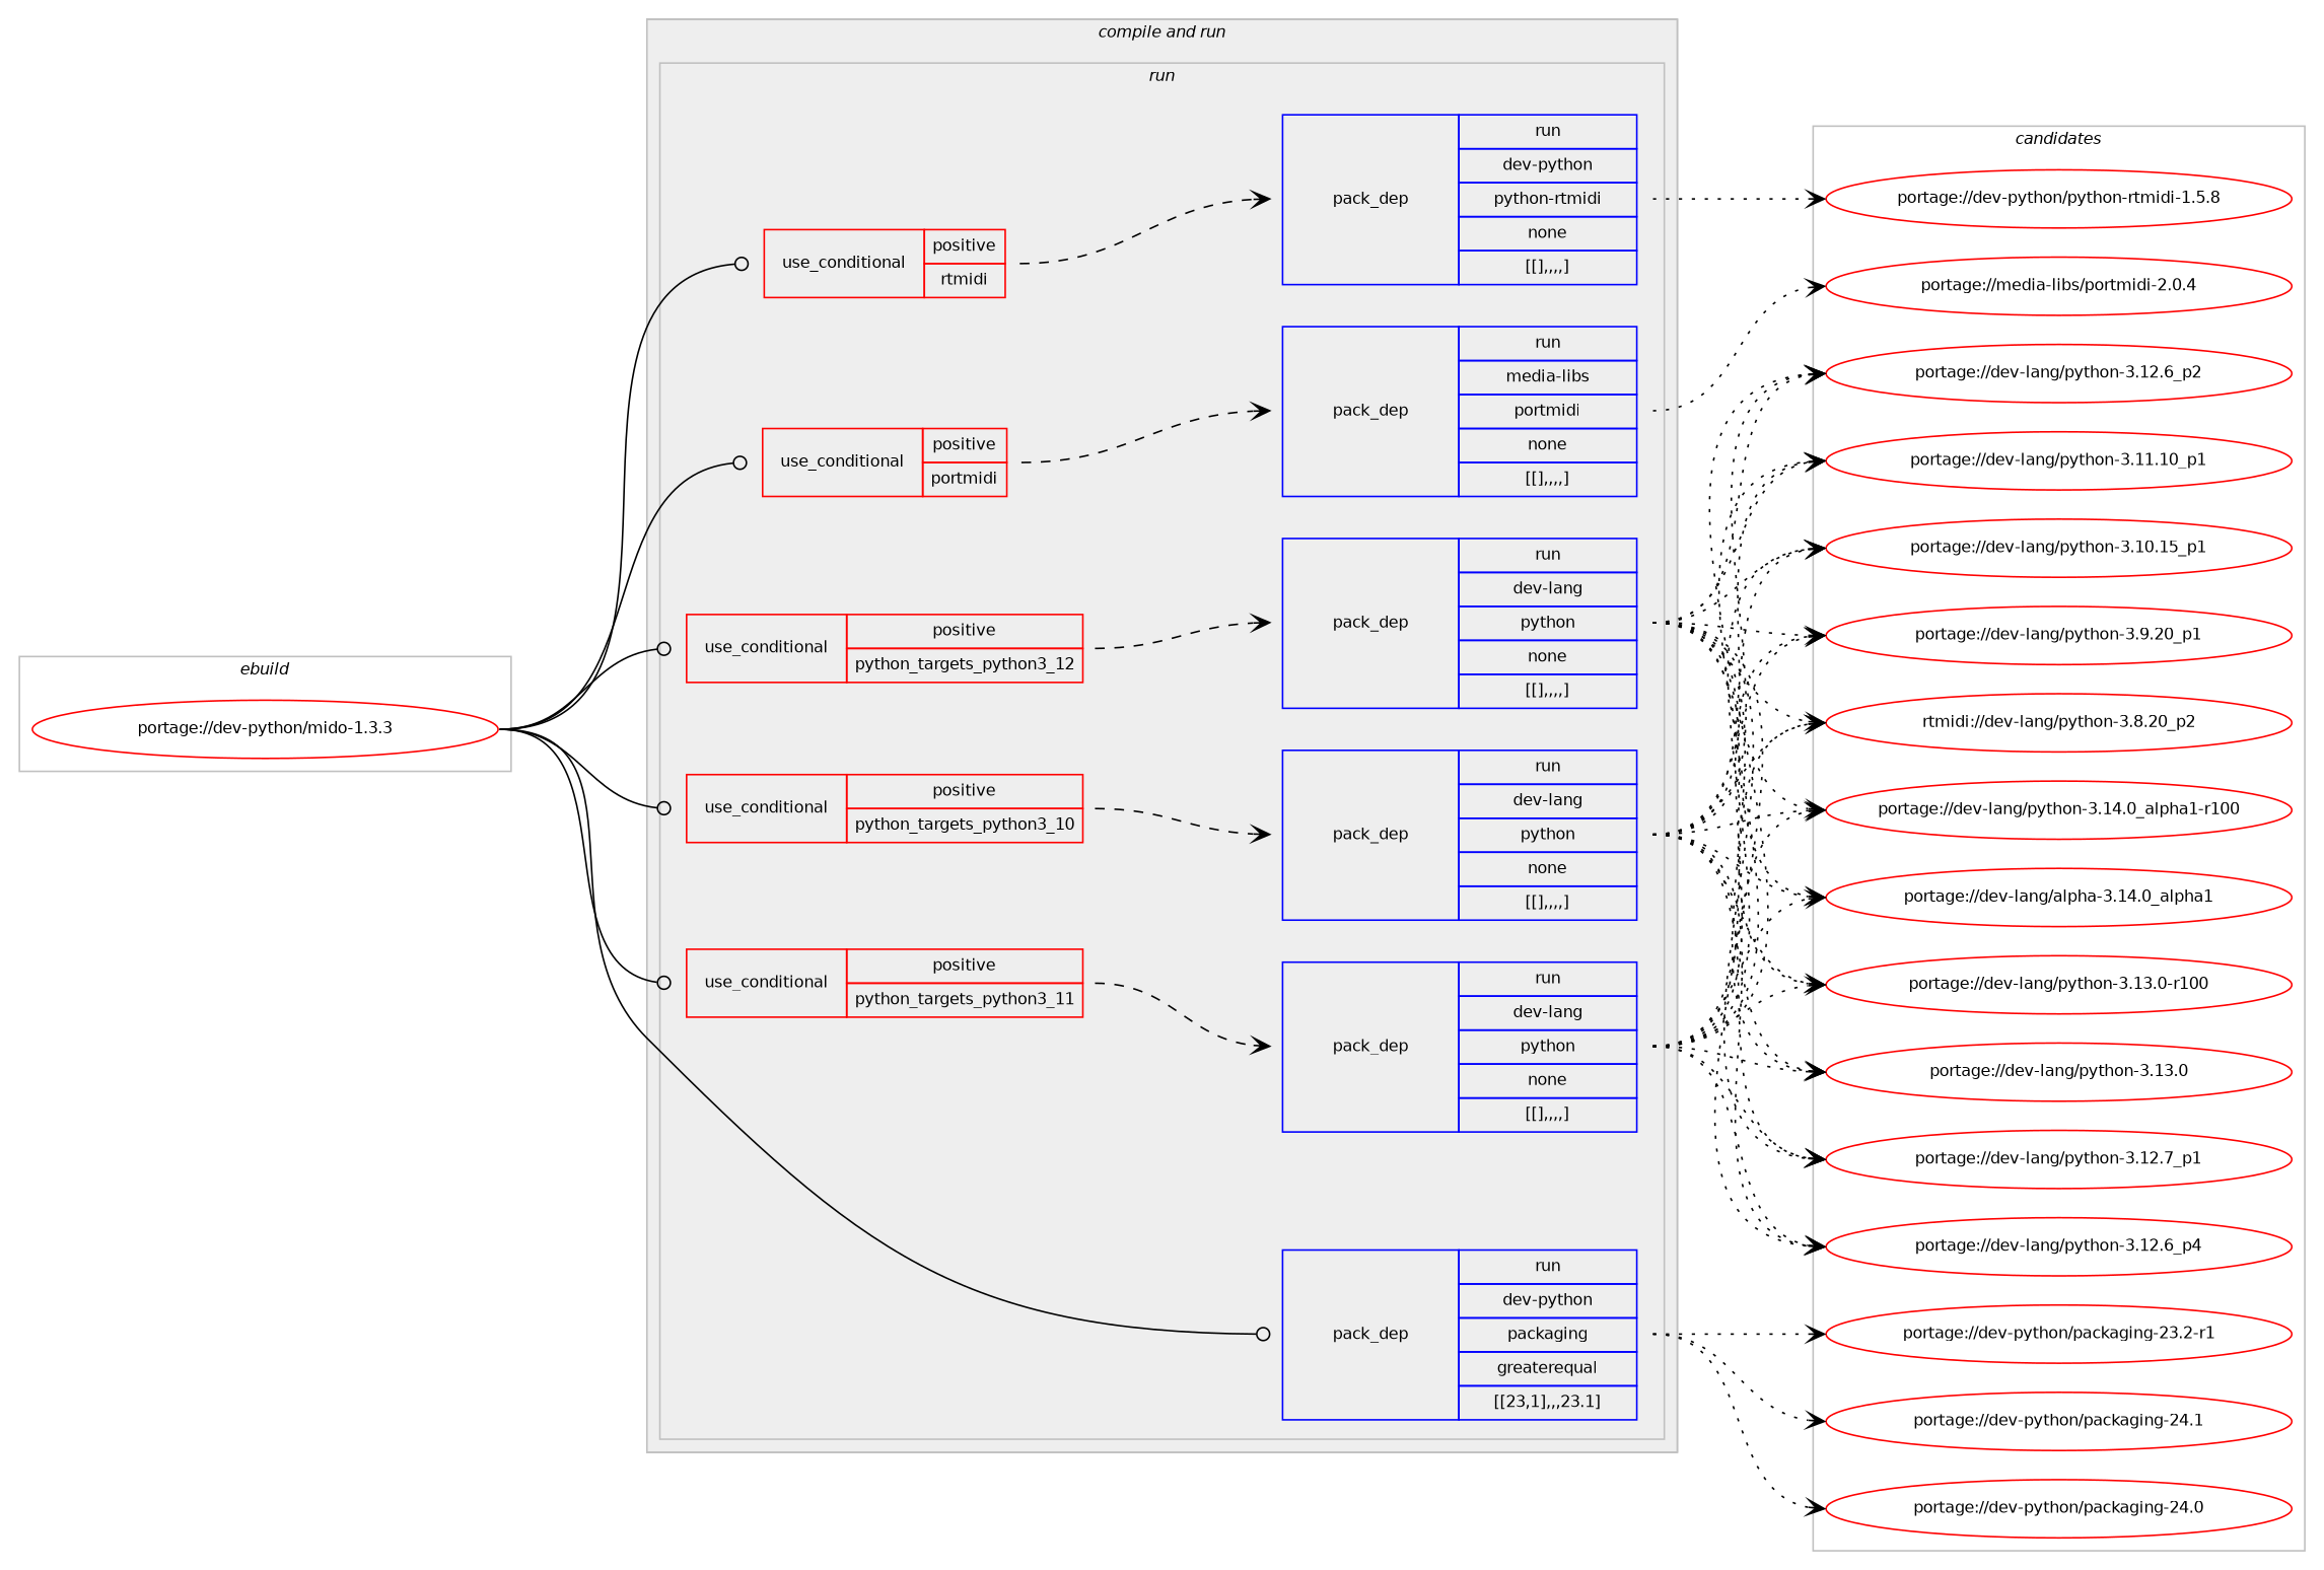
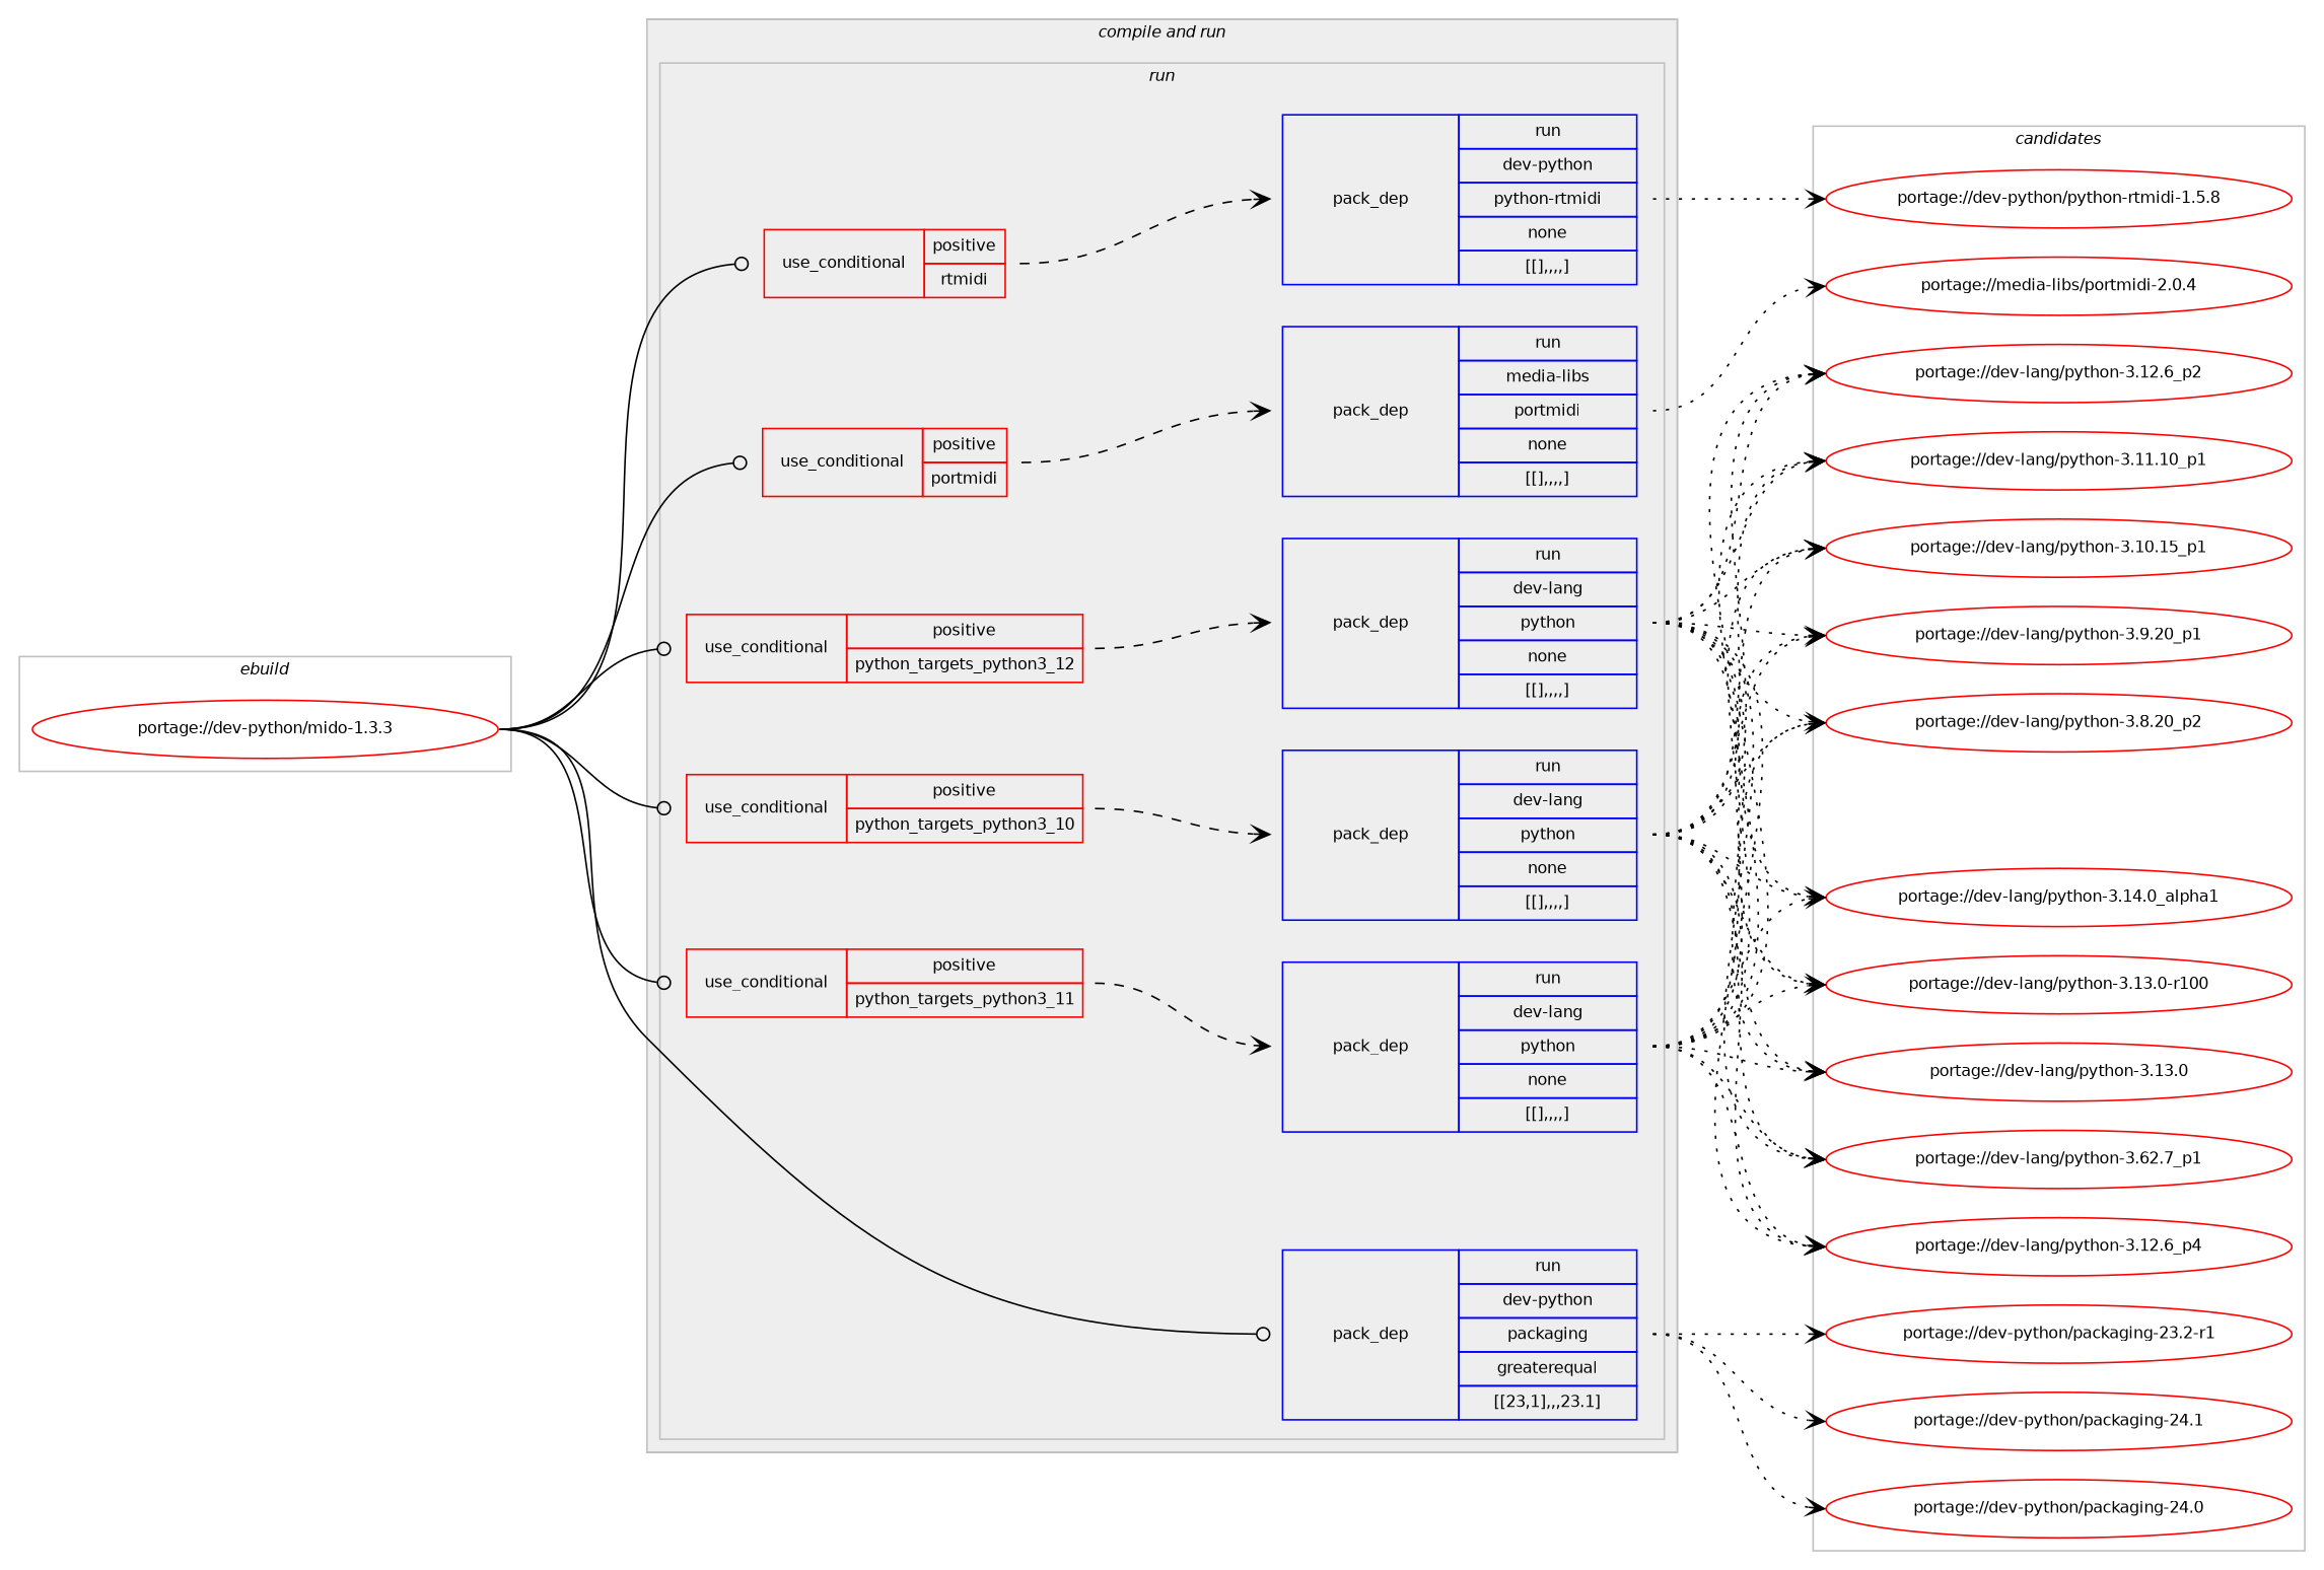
  digraph {
    compound=true
    concentrate=true
    fontname=Helvetica
    fontsize=10
    newrank=true
    rankdir=LR
    ranksep=1.5
    node [color=red fontname=Helvetica fontsize=10]
    edge [arrowhead=vee headport=w style=dotted tailport=e weight=100]
    n1 [label="portage://dev-python/mido-1.3.3" width=4]
    n2 [color=blue label=<<TABLE BORDER="0" CELLBORDER="1" CELLSPACING="0" CELLPADDING="4" WIDTH="220"><TR><TD ROWSPAN="6" CELLPADDING="30">pack_dep</TD></TR><TR><TD WIDTH="110">run</TD></TR><TR><TD>media-libs</TD></TR><TR><TD>portmidi</TD></TR><TR><TD>none</TD></TR><TR><TD>[[],,,,]</TD></TR></TABLE>> shape=none]
    n3 [label=<<TABLE BORDER="0" CELLBORDER="1" CELLSPACING="0" CELLPADDING="4"><TR><TD ROWSPAN="3" CELLPADDING="10">use_conditional</TD></TR><TR><TD>positive</TD></TR><TR><TD>portmidi</TD></TR></TABLE>> shape=none]
    n4 [color=blue label=<<TABLE BORDER="0" CELLBORDER="1" CELLSPACING="0" CELLPADDING="4" WIDTH="220"><TR><TD ROWSPAN="6" CELLPADDING="30">pack_dep</TD></TR><TR><TD WIDTH="110">run</TD></TR><TR><TD>dev-lang</TD></TR><TR><TD>python</TD></TR><TR><TD>none</TD></TR><TR><TD>[[],,,,]</TD></TR></TABLE>> shape=none]
    n5 [label=<<TABLE BORDER="0" CELLBORDER="1" CELLSPACING="0" CELLPADDING="4"><TR><TD ROWSPAN="3" CELLPADDING="10">use_conditional</TD></TR><TR><TD>positive</TD></TR><TR><TD>python_targets_python3_10</TD></TR></TABLE>> shape=none]
    n6 [color=blue label=<<TABLE BORDER="0" CELLBORDER="1" CELLSPACING="0" CELLPADDING="4" WIDTH="220"><TR><TD ROWSPAN="6" CELLPADDING="30">pack_dep</TD></TR><TR><TD WIDTH="110">run</TD></TR><TR><TD>dev-lang</TD></TR><TR><TD>python</TD></TR><TR><TD>none</TD></TR><TR><TD>[[],,,,]</TD></TR></TABLE>> shape=none]
    n7 [label=<<TABLE BORDER="0" CELLBORDER="1" CELLSPACING="0" CELLPADDING="4"><TR><TD ROWSPAN="3" CELLPADDING="10">use_conditional</TD></TR><TR><TD>positive</TD></TR><TR><TD>python_targets_python3_11</TD></TR></TABLE>> shape=none]
    n8 [color=blue label=<<TABLE BORDER="0" CELLBORDER="1" CELLSPACING="0" CELLPADDING="4" WIDTH="220"><TR><TD ROWSPAN="6" CELLPADDING="30">pack_dep</TD></TR><TR><TD WIDTH="110">run</TD></TR><TR><TD>dev-lang</TD></TR><TR><TD>python</TD></TR><TR><TD>none</TD></TR><TR><TD>[[],,,,]</TD></TR></TABLE>> shape=none]
    n9 [label=<<TABLE BORDER="0" CELLBORDER="1" CELLSPACING="0" CELLPADDING="4"><TR><TD ROWSPAN="3" CELLPADDING="10">use_conditional</TD></TR><TR><TD>positive</TD></TR><TR><TD>python_targets_python3_12</TD></TR></TABLE>> shape=none]
    n10 [color=blue label=<<TABLE BORDER="0" CELLBORDER="1" CELLSPACING="0" CELLPADDING="4" WIDTH="220"><TR><TD ROWSPAN="6" CELLPADDING="30">pack_dep</TD></TR><TR><TD WIDTH="110">run</TD></TR><TR><TD>dev-python</TD></TR><TR><TD>python-rtmidi</TD></TR><TR><TD>none</TD></TR><TR><TD>[[],,,,]</TD></TR></TABLE>> shape=none]
    n11 [label=<<TABLE BORDER="0" CELLBORDER="1" CELLSPACING="0" CELLPADDING="4"><TR><TD ROWSPAN="3" CELLPADDING="10">use_conditional</TD></TR><TR><TD>positive</TD></TR><TR><TD>rtmidi</TD></TR></TABLE>> shape=none]
    n12 [color=blue label=<<TABLE BORDER="0" CELLBORDER="1" CELLSPACING="0" CELLPADDING="4" WIDTH="220"><TR><TD ROWSPAN="6" CELLPADDING="30">pack_dep</TD></TR><TR><TD WIDTH="110">run</TD></TR><TR><TD>dev-python</TD></TR><TR><TD>packaging</TD></TR><TR><TD>greaterequal</TD></TR><TR><TD>[[23,1],,,23.1]</TD></TR></TABLE>> shape=none]
    n13 [label="portage://media-libs/portmidi-2.0.4" width=4]
-   n14 [label="portage://dev-lang/python-3.14.0_alpha1-r100" width=4]
-   n15 [label="portage://dev-lang/alpha-3.14.0_alpha1" width=4]
+   n15 [label="portage://dev-lang/python-3.14.0_alpha1" width=4]
    n16 [label="portage://dev-lang/python-3.13.0-r100" width=4]
    n17 [label="portage://dev-lang/python-3.13.0" width=4]
-   n18 [label="portage://dev-lang/python-3.12.7_p1" width=4]
+   n18 [label="portage://dev-lang/python-3.62.7_p1" width=4]
    n19 [label="portage://dev-lang/python-3.12.6_p4" width=4]
    n20 [label="portage://dev-lang/python-3.12.6_p2" width=4]
    n21 [label="portage://dev-lang/python-3.11.10_p1" width=4]
    n22 [label="portage://dev-lang/python-3.10.15_p1" width=4]
    n23 [label="portage://dev-lang/python-3.9.20_p1" width=4]
-   n24 [label="rtmidi://dev-lang/python-3.8.20_p2" width=4]
+   n24 [label="portage://dev-lang/python-3.8.20_p2" width=4]
    n25 [label="portage://dev-python/python-rtmidi-1.5.8" width=4]
    n26 [label="portage://dev-python/packaging-24.1" width=4]
    n27 [label="portage://dev-python/packaging-24.0" width=4]
    n28 [label="portage://dev-python/packaging-23.2-r1" width=4]
    subgraph cluster_1 {
      color=gray
      label=<<i>ebuild</i>>
      n1
    }
    subgraph cluster_2 {
      color=gray
      label=<<i>dependencies</i>>
      subgraph cluster_3 {
        color=gray
        fillcolor="#eeeeee"
        label=<<i>compile</i>>
        style=filled
      }
      subgraph cluster_4 {
        color=gray
        fillcolor="#eeeeee"
        label=<<i>compile and run</i>>
        style=filled
      }
      subgraph cluster_5 {
        color=gray
        fillcolor="#eeeeee"
        label=<<i>run</i>>
        style=filled
        subgraph sub_6 {
          color=gray
          fillcolor="#eeeeee"
          label=<<i>run</i>>
          style=filled
          n3
          subgraph sub_7 {
            color=gray
            fillcolor="#eeeeee"
            label=<<i>run</i>>
            style=filled
            n2
          }
        }
        subgraph sub_8 {
          color=gray
          fillcolor="#eeeeee"
          label=<<i>run</i>>
          style=filled
          n5
          subgraph sub_9 {
            color=gray
            fillcolor="#eeeeee"
            label=<<i>run</i>>
            style=filled
            n4
          }
        }
        subgraph sub_10 {
          color=gray
          fillcolor="#eeeeee"
          label=<<i>run</i>>
          style=filled
          n7
          subgraph sub_11 {
            color=gray
            fillcolor="#eeeeee"
            label=<<i>run</i>>
            style=filled
            n6
          }
        }
        subgraph sub_12 {
          color=gray
          fillcolor="#eeeeee"
          label=<<i>run</i>>
          style=filled
          n9
          subgraph sub_13 {
            color=gray
            fillcolor="#eeeeee"
            label=<<i>run</i>>
            style=filled
            n8
          }
        }
        subgraph sub_14 {
          color=gray
          fillcolor="#eeeeee"
          label=<<i>run</i>>
          style=filled
          n11
          subgraph sub_15 {
            color=gray
            fillcolor="#eeeeee"
            label=<<i>run</i>>
            style=filled
            n10
          }
        }
        subgraph sub_16 {
          color=gray
          fillcolor="#eeeeee"
          label=<<i>run</i>>
          style=filled
          n12
        }
      }
    }
    subgraph cluster_17 {
      color=gray
      label=<<i>candidates</i>>
      rank=same
      subgraph sub_18 {
        color=black
        label=<<i>candidates</i>>
        nodesep=1
        rank=same
        n13
      }
      subgraph sub_19 {
        color=black
        label=<<i>candidates</i>>
        nodesep=1
        rank=same
-       n14
        n15
        n16
        n17
        n18
        n19
        n20
        n21
        n22
        n23
        n24
      }
      subgraph sub_20 {
        color=black
        label=<<i>candidates</i>>
        nodesep=1
        rank=same
-       n14
        n15
        n16
        n17
        n18
        n19
        n20
        n21
        n22
        n23
        n24
      }
      subgraph sub_21 {
        color=black
        label=<<i>candidates</i>>
        nodesep=1
        rank=same
-       n14
        n15
        n16
        n17
        n18
        n19
        n20
        n21
        n22
        n23
        n24
      }
      subgraph sub_22 {
        color=black
        label=<<i>candidates</i>>
        nodesep=1
        rank=same
        n25
      }
      subgraph sub_23 {
        color=black
        label=<<i>candidates</i>>
        nodesep=1
        rank=same
        n26
        n27
        n28
      }
    }
    n1 -> n3 [arrowhead=odot style=solid weight=20]
    n1 -> n5 [arrowhead=odot style=solid weight=20]
    n1 -> n7 [arrowhead=odot style=solid weight=20]
    n1 -> n9 [arrowhead=odot style=solid weight=20]
    n1 -> n11 [arrowhead=odot style=solid weight=20]
    n1 -> n12 [arrowhead=odot style=solid weight=20]
    n2 -> n13
    n3 -> n2 [style=dashed weight=20]
-   n4 -> n14
    n4 -> n15
    n4 -> n16
    n4 -> n17
    n4 -> n18
    n4 -> n19
    n4 -> n20
    n4 -> n21
    n4 -> n22
    n4 -> n23
    n4 -> n24
    n5 -> n4 [style=dashed weight=20]
-   n6 -> n14
    n6 -> n15
    n6 -> n16
    n6 -> n17
    n6 -> n18
    n6 -> n19
    n6 -> n20
    n6 -> n21
    n6 -> n22
    n6 -> n23
    n6 -> n24
    n7 -> n6 [style=dashed weight=20]
-   n8 -> n14
    n8 -> n15
    n8 -> n16
    n8 -> n17
    n8 -> n18
    n8 -> n19
    n8 -> n20
    n8 -> n21
    n8 -> n22
    n8 -> n23
    n8 -> n24
    n9 -> n8 [style=dashed weight=20]
    n10 -> n25
    n11 -> n10 [style=dashed weight=20]
    n12 -> n26
    n12 -> n27
    n12 -> n28
  }
